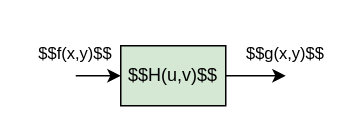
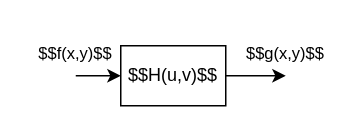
  <mxCell id="0" />
  <mxCell id="1" parent="0" />
  <mxCell id="2" style="edgeStyle=orthogonalEdgeStyle;rounded=0;orthogonalLoop=1;jettySize=auto;html=1;exitX=1;exitY=0.5;exitDx=0;exitDy=0;" edge="1" parent="1" source="3"><mxGeometry relative="1" as="geometry"><mxPoint x="235" y="50" as="sourcePoint" /><mxPoint x="190" y="50" as="targetPoint" /></mxGeometry></mxCell>
- <mxCell id="3" value="$$H(u,v)$$" style="rounded=0;whiteSpace=wrap;html=1;fillColor=#d5e8d4;" vertex="1" parent="1"><mxGeometry x="80" y="30" width="70" height="40" as="geometry" /></mxCell>
+ <mxCell id="3" value="$$H(u,v)$$" style="rounded=0;whiteSpace=wrap;html=1;" vertex="1" parent="1"><mxGeometry x="80" y="30" width="70" height="40" as="geometry" /></mxCell>
  <mxCell id="4" style="edgeStyle=orthogonalEdgeStyle;rounded=0;orthogonalLoop=1;jettySize=auto;html=1;entryX=0;entryY=0.5;entryDx=0;entryDy=0;" edge="1" parent="1" target="3"><mxGeometry relative="1" as="geometry"><mxPoint x="50" y="50" as="sourcePoint" /></mxGeometry></mxCell>
  <mxCell id="5" value="$$f(x,y)$$" style="text;html=1;strokeColor=none;fillColor=none;align=center;verticalAlign=middle;whiteSpace=wrap;rounded=0;fontSize=11;" vertex="1" parent="1"><mxGeometry x="20" y="20" width="60" height="30" as="geometry" /></mxCell>
  <mxCell id="6" value="$$g(x,y)$$" style="text;html=1;strokeColor=none;fillColor=none;align=center;verticalAlign=middle;whiteSpace=wrap;rounded=0;fontSize=11;" vertex="1" parent="1"><mxGeometry x="160" y="20" width="60" height="30" as="geometry" /></mxCell>
